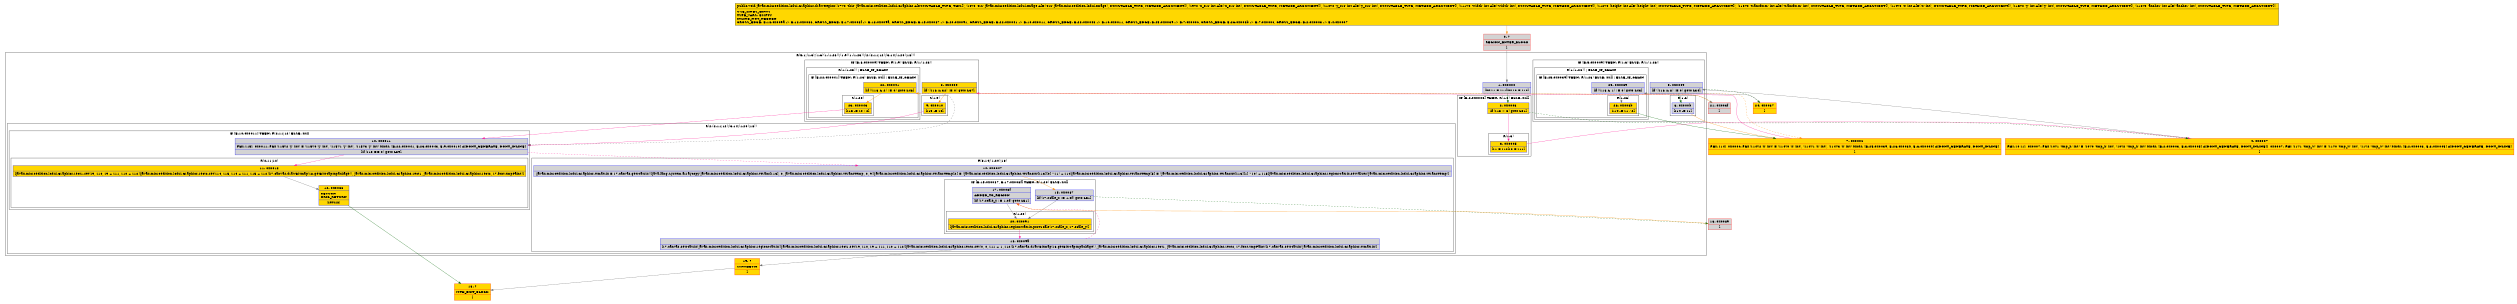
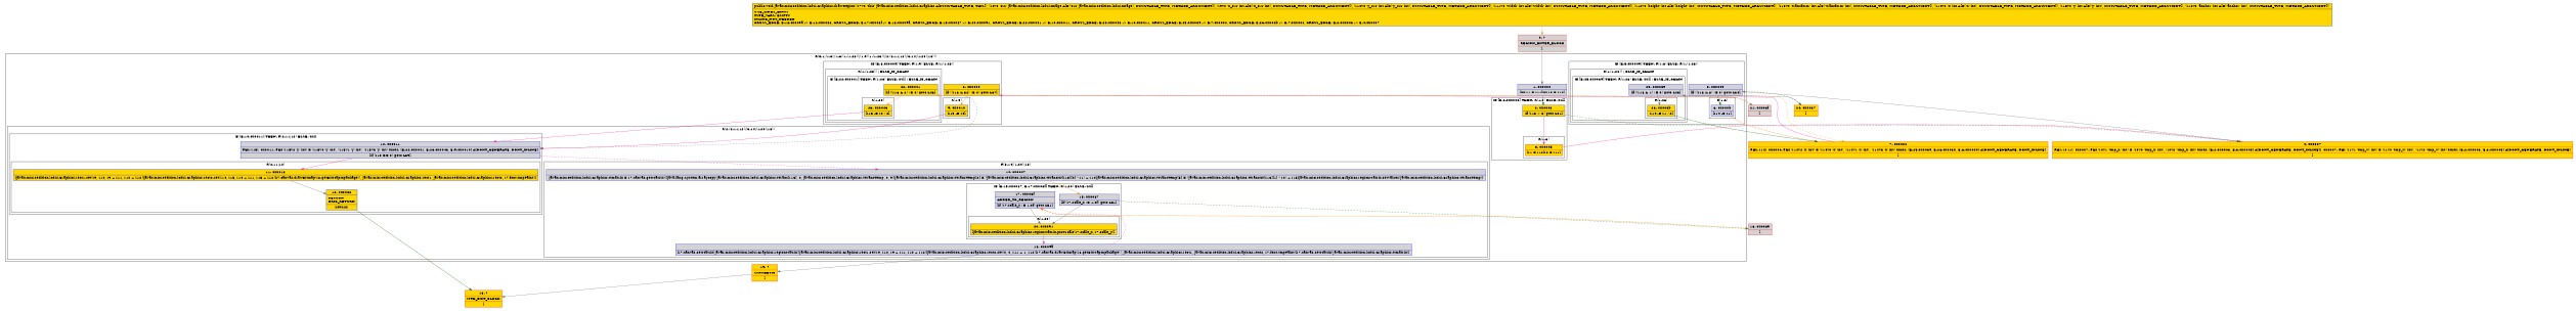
  digraph {
    node [color=blue fillcolor=gold shape=record style=filled]
    edge [color=gray40]
-   n1 [label="{3\:\ 0x0005|lr1 = r12lr0 = r11l}"]
+   n1 [color=red label="{3\:\ 0x0005|lr1 = r12lr0 = r11l}"]
    n2 [label="{2\:\ 0x0003|lif (r13 \> 3) goto L31l}"]
    n3 [fillcolor=lightgrey label="{6\:\ 0x000b|lr14 \-= r1l}"]
    n4 [label="{26\:\ 0x003b|lr14 \-= r1 \/ 2l}"]
    n5 [fillcolor=lightgrey label="{25\:\ 0x0039|lif ((r16 & 1) != 0) goto L43l}"]
    n6 [fillcolor=lightgrey label="{5\:\ 0x0009|lif ((r16 & 8) != 0) goto L34l}"]
    n7 [label="{9\:\ 0x0010|lr15 \-= r0l}"]
    n8 [label="{23\:\ 0x0043|lr15 \-= r0 \/ 2l}"]
    n9 [label="{22\:\ 0x0041|lif ((r16 & 2) != 0) goto L46l}"]
    n10 [label="{8\:\ 0x000e|lif ((r16 & 32) != 0) goto L37l}"]
    n11 [label="{20\:\ 0x0091|ljavax.microedition.lcdui.Graphics.regionMatrix.postScale(r7.scale_x, r7.scale_y)l}"]
    n12 [fillcolor=lightgrey label="{15\:\ 0x0087|lif (r7.scale_x != 1.0f) goto L51l}"]
    n13 [fillcolor=lightgrey label="{17\:\ 0x008f|ADDED_TO_REGION\l|lif (r7.scale_y != 1.0f) goto L51l}"]
    n14 [fillcolor=lightgrey label="{14\:\ 0x0047|ljavax.microedition.lcdui.Graphics.ttmatrix = r7.canvas.getMatrix()ljava.lang.System.arraycopy(javax.microedition.lcdui.Graphics.tTrans[r13], 0, javax.microedition.lcdui.Graphics.tTransTemp, 0, 9)ljavax.microedition.lcdui.Graphics.tTransTemp[2] = (javax.microedition.lcdui.Graphics.tTransXY[r13][0] * r1) + r14ljavax.microedition.lcdui.Graphics.tTransTemp[5] = (javax.microedition.lcdui.Graphics.tTransXY[r13][1] * r0) + r15ljavax.microedition.lcdui.Graphics.regionMatrix.setValues(javax.microedition.lcdui.Graphics.tTransTemp)l}"]
    n15 [fillcolor=lightgrey label="{18\:\ 0x009a|lr7.canvas.setMatrix(javax.microedition.lcdui.Graphics.regionMatrix)ljavax.microedition.lcdui.Graphics.rect1.set(r9, r10, r9 + r11, r10 + r12)ljavax.microedition.lcdui.Graphics.rect2.set(0, 0, r11 + 1, r12)lr7.canvas.drawBitmap(r8.getBitMapInpackage(), javax.microedition.lcdui.Graphics.rect1, javax.microedition.lcdui.Graphics.rect2, r7.font.tmpPaint)lr7.canvas.setMatrix(javax.microedition.lcdui.Graphics.ttmatrix)l}"]
    n16 [label="{11\:\ 0x0013|ljavax.microedition.lcdui.Graphics.rect1.set(r9, r10, r9 + r11, r10 + r12)ljavax.microedition.lcdui.Graphics.rect2.set(r14, r15, r14 + r11, r15 + r12)lr7.canvas.drawBitmap(r8.getBitMapInpackage(), javax.microedition.lcdui.Graphics.rect1, javax.microedition.lcdui.Graphics.rect2, r7.font.tmpPaint)l}"]
    n17 [label="{12\:\ 0x0036|RETURN\lORIG_RETURN\l|lreturnl}"]
    n18 [fillcolor=lightgrey label="{10\:\ 0x0011|PHI: r15l  0x0011: PHI (r15v2 'y' int) = (r15v0 'y' int), (r15v1 'y' int), (r15v3 'y' int) binds: [B:22:0x0041, B:23:0x0043, B:9:0x0010] A[DONT_GENERATE, DONT_INLINE]\l|lif (r13 == 0) goto L39l}"]
    n19 [fillcolor=lightgrey label="{1\:\ 0x0000|lint r1 = r11lint r0 = r12l}"]
    n20 [color=red label="{4\:\ 0x0007|PHI: r0 r1l  0x0007: PHI (r0v1 'tmp_h' int) = (r0v0 'tmp_h' int), (r0v2 'tmp_h' int) binds: [B:2:0x0003, B:3:0x0005] A[DONT_GENERATE, DONT_INLINE]l  0x0007: PHI (r1v1 'tmp_w' int) = (r1v0 'tmp_w' int), (r1v2 'tmp_w' int) binds: [B:2:0x0003, B:3:0x0005] A[DONT_GENERATE, DONT_INLINE]\l|l}"]
    n21 [color=red label="{7\:\ 0x000c|PHI: r14l  0x000c: PHI (r14v2 'x' int) = (r14v0 'x' int), (r14v1 'x' int), (r14v3 'x' int) binds: [B:25:0x0039, B:26:0x003b, B:6:0x000b] A[DONT_GENERATE, DONT_INLINE]\l|l}"]
    n22 [color=red label="{24\:\ 0x0037|l}"]
    n23 [color=red fillcolor=lightgrey label="{21\:\ 0x003f|l}"]
    n24 [color=red label="{13\:\ ?|MTH_EXIT_BLOCK\l|l}"]
    n25 [color=red fillcolor=lightgrey label="{16\:\ 0x0089|l}"]
    n26 [color=red label="{19\:\ ?|SYNTHETIC\l|l}"]
    n27 [color=red fillcolor=lightgrey label="{0\:\ ?|REGION_ENTER_BLOCK\l|l}"]
    n28 [label="{public void javax.microedition.lcdui.Graphics.drawRegion((r7v0 'this' javax.microedition.lcdui.Graphics A[IMMUTABLE_TYPE, THIS]), (r8v0 'src' javax.microedition.lcdui.Image A[D('src' javax.microedition.lcdui.Image), IMMUTABLE_TYPE, METHOD_ARGUMENT]), (r9v0 'x_src' int A[D('x_src' int), IMMUTABLE_TYPE, METHOD_ARGUMENT]), (r10v0 'y_src' int A[D('y_src' int), IMMUTABLE_TYPE, METHOD_ARGUMENT]), (r11v0 'width' int A[D('width' int), IMMUTABLE_TYPE, METHOD_ARGUMENT]), (r12v0 'height' int A[D('height' int), IMMUTABLE_TYPE, METHOD_ARGUMENT]), (r13v0 'transform' int A[D('transform' int), IMMUTABLE_TYPE, METHOD_ARGUMENT]), (r14v0 'x' int A[D('x' int), IMMUTABLE_TYPE, METHOD_ARGUMENT]), (r15v0 'y' int A[D('y' int), IMMUTABLE_TYPE, METHOD_ARGUMENT]), (r16v0 'anchor' int A[D('anchor' int), IMMUTABLE_TYPE, METHOD_ARGUMENT]))  | USE_LINES_HINTS\lTYPE_VARS: EMPTY\lINLINE_NOT_NEEDED\lCROSS_EDGE: B:18:0x009a \-\> B:12:0x0036, CROSS_EDGE: B:17:0x008f \-\> B:18:0x009a, CROSS_EDGE: B:15:0x0087 \-\> B:20:0x0091, CROSS_EDGE: B:22:0x0041 \-\> B:10:0x0011, CROSS_EDGE: B:23:0x0043 \-\> B:10:0x0011, CROSS_EDGE: B:25:0x0039 \-\> B:7:0x000c, CROSS_EDGE: B:26:0x003b \-\> B:7:0x000c, CROSS_EDGE: B:2:0x0003 \-\> B:4:0x0007\l}" color=""]
    subgraph cluster_1 {
      label="R(5:1|(1:3)|(1:6)(1:(1:26))|(1:9)(1:(1:23))|(2:(2:11|12)|(3:14|(1:20)|18)))"
      n19
      subgraph cluster_2 {
        label="IF [B:2:0x0003] THEN: R(1:3) ELSE: null"
        n2
        subgraph cluster_3 {
          label="R(1:3)"
          n1
        }
      }
      subgraph cluster_4 {
        label="IF [B:5:0x0009] THEN: R(1:6) ELSE: R(1:(1:26))"
        n6
        subgraph cluster_5 {
          label="R(1:6)"
          n3
        }
        subgraph cluster_6 {
          label="R(1:(1:26)) | ELSE_IF_CHAIN\l"
          subgraph cluster_7 {
            label="IF [B:25:0x0039] THEN: R(1:26) ELSE: null | ELSE_IF_CHAIN\l"
            n5
            subgraph cluster_8 {
              label="R(1:26)"
              n4
            }
          }
        }
      }
      subgraph cluster_9 {
        label="IF [B:8:0x000e] THEN: R(1:9) ELSE: R(1:(1:23))"
        n10
        subgraph cluster_10 {
          label="R(1:9)"
          n7
        }
        subgraph cluster_11 {
          label="R(1:(1:23)) | ELSE_IF_CHAIN\l"
          subgraph cluster_12 {
            label="IF [B:22:0x0041] THEN: R(1:23) ELSE: null | ELSE_IF_CHAIN\l"
            n9
            subgraph cluster_13 {
              label="R(1:23)"
              n8
            }
          }
        }
      }
      subgraph cluster_14 {
        label="R(2:(2:11|12)|(3:14|(1:20)|18))"
        subgraph cluster_15 {
          label="R(3:14|(1:20)|18)"
          n14
          n15
          subgraph cluster_16 {
            label="IF [B:15:0x0087, B:17:0x008f] THEN: R(1:20) ELSE: null"
            n12
            n13
            subgraph cluster_17 {
              label="R(1:20)"
              n11
            }
          }
        }
        subgraph cluster_18 {
          label="IF [B:10:0x0011] THEN: R(2:11|12) ELSE: null"
          n18
          subgraph cluster_19 {
            label="R(2:11|12)"
            n16
            n17
          }
        }
      }
    }
    n1 -> n20 [color=deeppink]
    n2 -> n1 [color=deeppink]
    n2 -> n20 [color=darkgreen style=dashed]
    n3 -> n21 [color=darkorange]
    n4 -> n21 [color=darkgreen]
    n5 -> n4
    n5 -> n21 [color=darkorange style=dashed]
    n6 -> n3 [color=darkgreen]
    n6 -> n22 [color=darkgreen style=dashed]
    n7 -> n18 [color=deeppink]
    n8 -> n18 [color=deeppink]
    n9 -> n8 [color=darkorange]
    n9 -> n18 [style=dashed]
    n10 -> n7 [color=darkorange]
    n10 -> n23 [style=dashed]
    n11 -> n15 [color=deeppink]
    n12 -> n11
    n12 -> n25 [color=darkgreen style=dashed]
    n13 -> n11
    n14 -> n12 [color=darkorange]
    n15 -> n13 [color=deeppink style=dashed]
    n15 -> n26
    n16 -> n17
    n17 -> n24 [color=darkgreen]
    n18 -> n14 [color=deeppink style=dashed]
    n18 -> n16 [color=deeppink]
    n19 -> n2 [color=darkgreen]
    n20 -> n6
    n21 -> n10 [color=deeppink]
    n22 -> n5
    n23 -> n9 [color=darkorange]
    n25 -> n13 [color=darkorange]
    n26 -> n24
    n27 -> n19
    n28 -> n27 [color=darkorange]
  }
